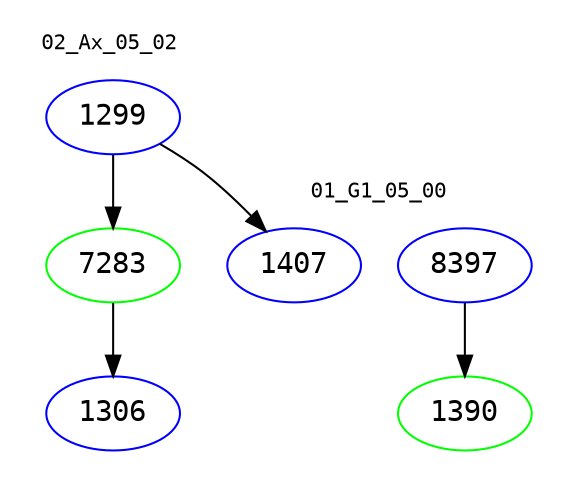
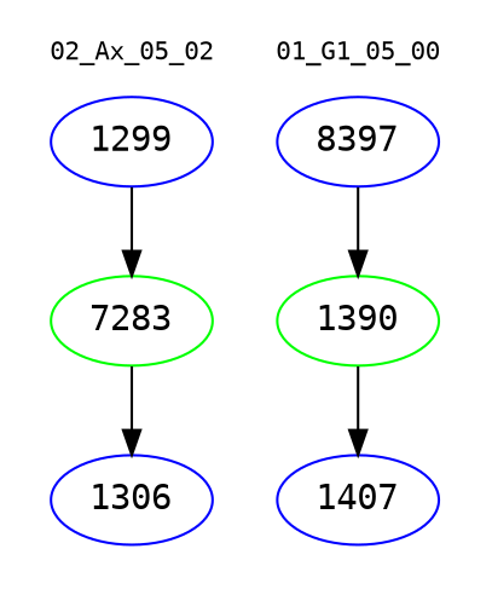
  digraph {
    fontname="DejaVu Sans Mono"
    node [color=blue fontname="DejaVu Sans Mono"]
    edge [color=black fontname="DejaVu Sans Mono"]
    n1 [label=1299]
    n2 [color=green label=7283]
    n3 [label=1306]
    n4 [label=8397]
    n5 [color=green label=1390]
    n6 [label=1407]
    subgraph cluster_1 {
      color=white
      fontsize=10
      label="02_Ax_05_02"
      n1
      n2
      n3
    }
    subgraph cluster_2 {
      color=white
      fontsize=10
      label="01_G1_05_00"
      n4
      n5
      n6
    }
    n1 -> n2
    n2 -> n3
    n4 -> n5
-   n1 -> n6
+   n5 -> n6
  }
